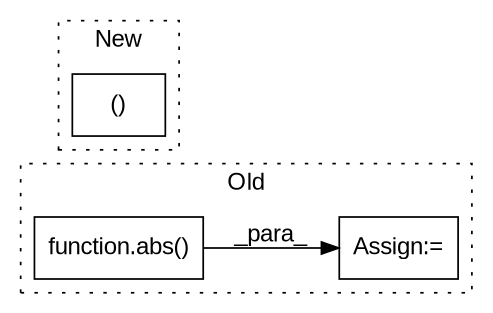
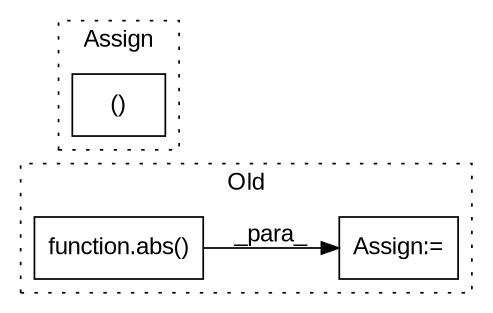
  digraph {
    rankdir=LR
    fontname="Liberation Sans"
    node [shape=box fontname="Liberation Sans"]
    n1 [a=75 l="4,1" label="function.abs()" s="4807,4874"]
    n2 [a=68 l=3 label="Assign:=" s=4804]
    n3 [a=54 l=7 label="()" s=4132]
    subgraph cluster_1 {
      label=Old
      style=dotted
      n1
      n2
    }
    subgraph cluster_2 {
-     label=New
+     label=Assign
      style=dotted
      n3
    }
    n1 -> n2 [label=_para_ fontname="Liberation Sans"]
  }
